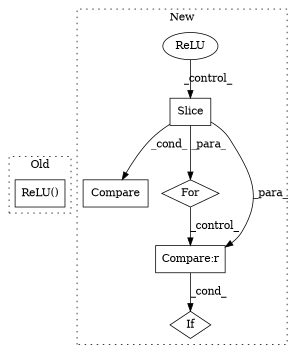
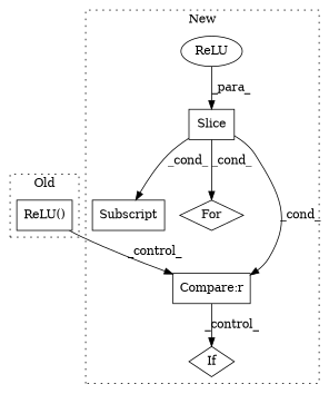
  digraph {
    node [s=6655 shape=box]
    n1 [a=80 l=2 label=Slice]
    n2 [a=76 l=1 label=ReLU shape=ellipse]
-   n3 [a=63 l="14,0" label=Compare s="6644,0"]
+   n3 [a=63 l="14,0" label=Subscript s="6644,0"]
    n4 [a=96 l=3 label=If s=6729 shape=diamond]
    n5 [a=107 l="4,14" label=For s="6589,6660" shape=diamond]
    n6 [a=40 l=29 label="Compare:r" s=6732]
    n7 [a=75 l=9 label="ReLU()" s=6691]
    subgraph cluster_1 {
      label=New
      style=dotted
      n1
      n2
      n3
      n4
      n5
      n6
    }
    subgraph cluster_2 {
      label=Old
      style=dotted
      n7
    }
    n1 -> n3 [label=_cond_]
-   n1 -> n5 [label=_para_]
-   n1 -> n6 [label=_para_]
-   n2 -> n1 [label=_control_]
-   n5 -> n6 [label=_control_]
-   n6 -> n4 [label=_cond_]
+   n1 -> n5 [label=_cond_]
+   n1 -> n6 [label=_cond_]
+   n2 -> n1 [label=_para_]
+   n7 -> n6 [label=_control_]
+   n6 -> n4 [label=_control_]
  }
